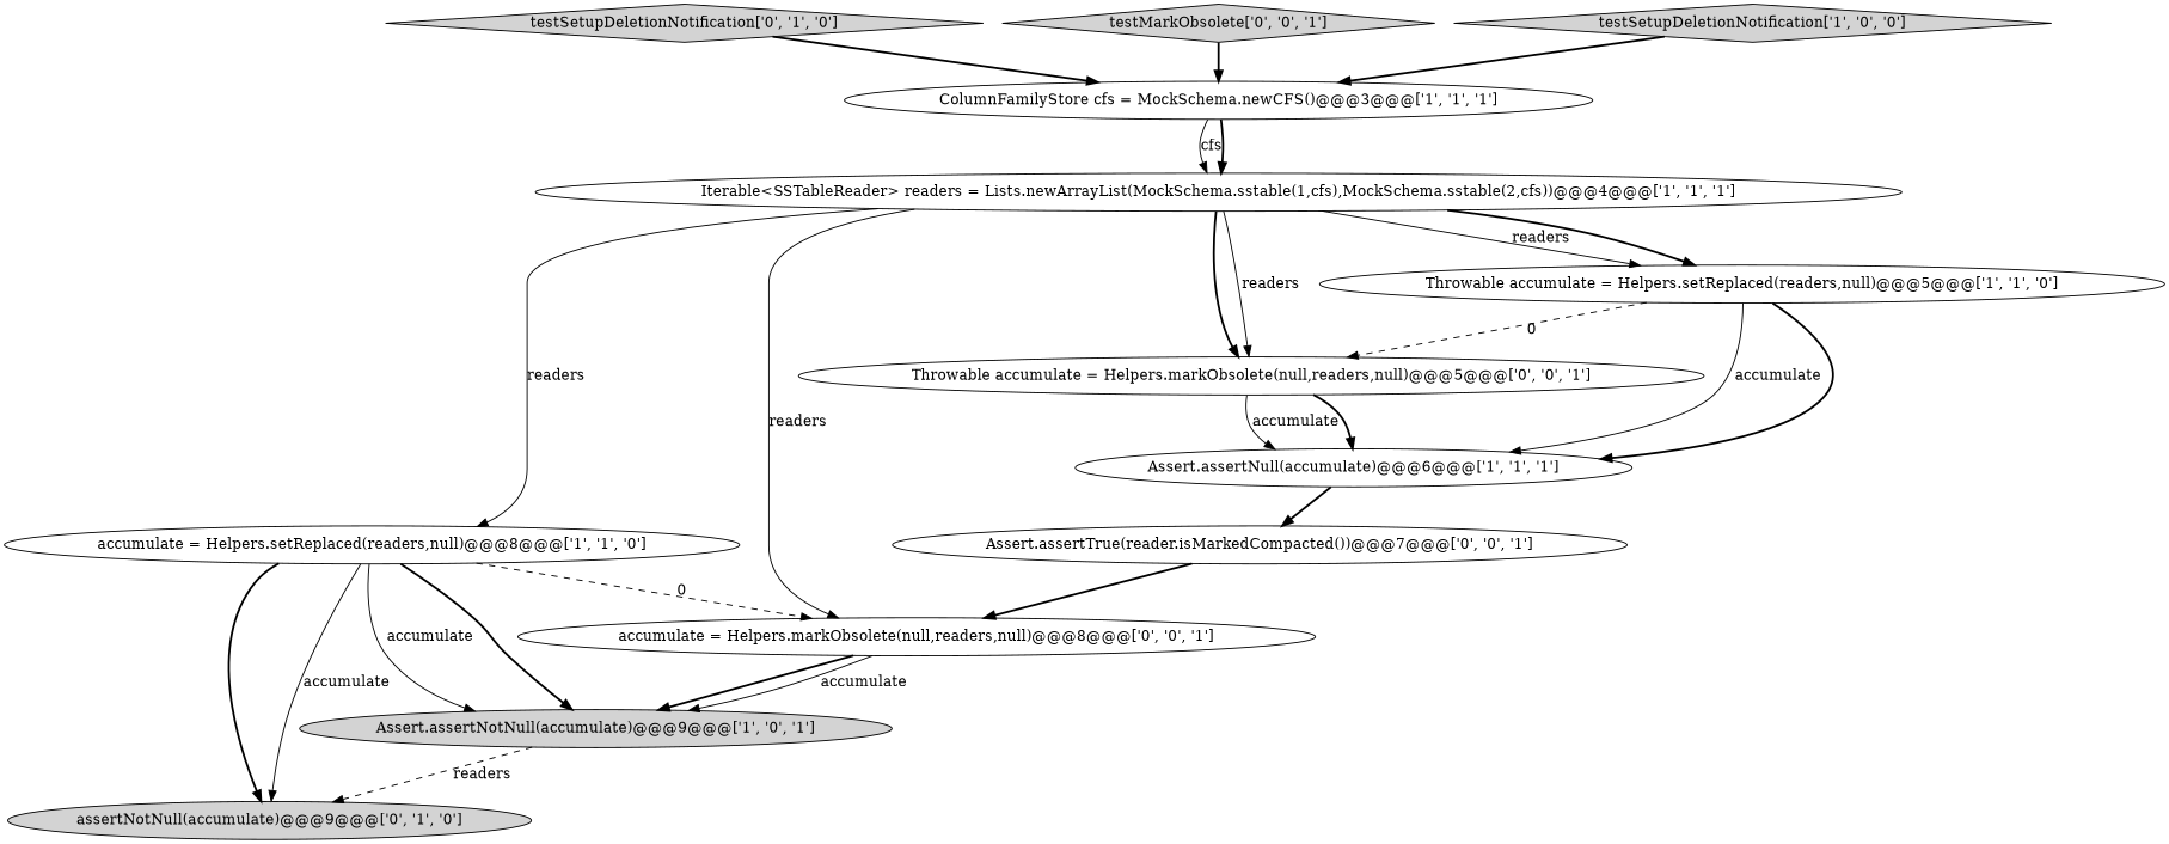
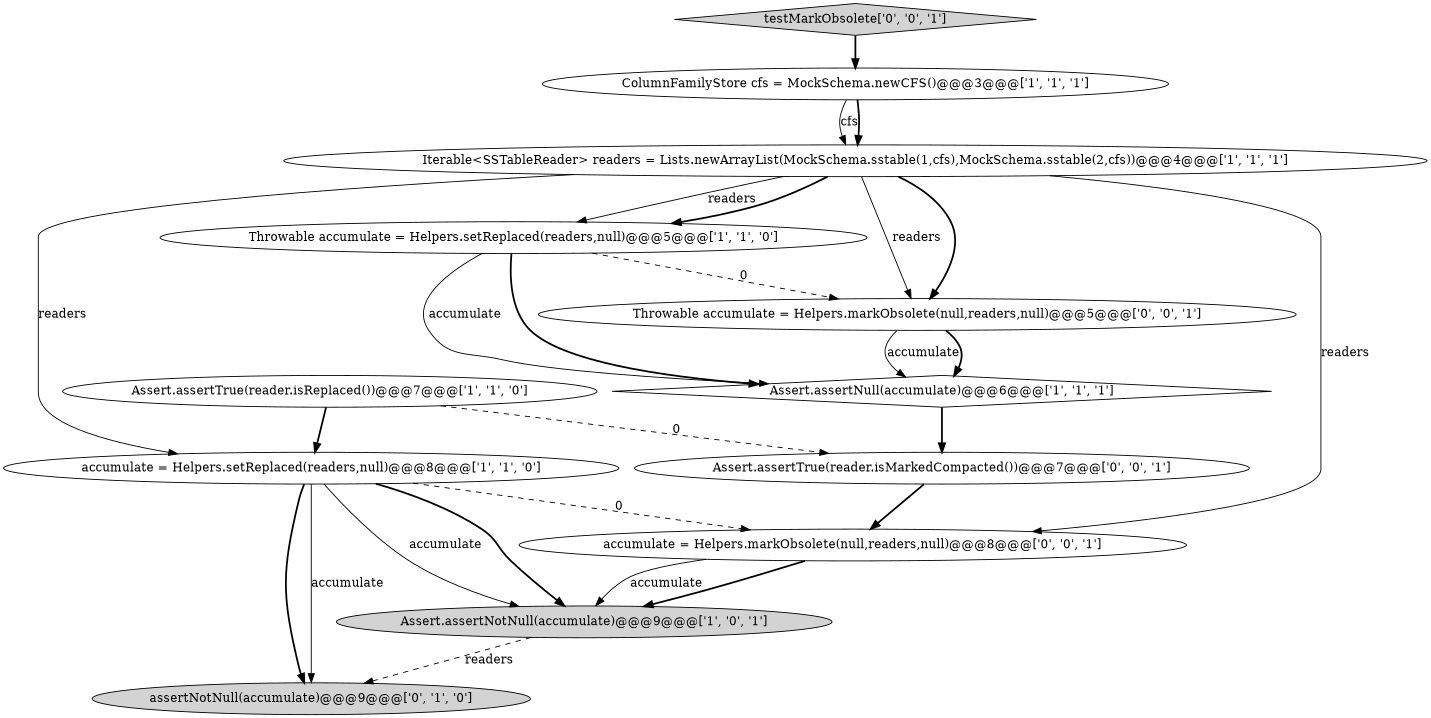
  digraph {
    node [fillcolor=white shape=ellipse style=filled]
    edge [style=bold]
    n1 [label="ColumnFamilyStore cfs = MockSchema.newCFS()@@@3@@@['1', '1', '1']"]
    n2 [label="Iterable<SSTableReader> readers = Lists.newArrayList(MockSchema.sstable(1,cfs),MockSchema.sstable(2,cfs))@@@4@@@['1', '1', '1']"]
    n3 [label="Throwable accumulate = Helpers.markObsolete(null,readers,null)@@@5@@@['0', '0', '1']"]
    n4 [label="accumulate = Helpers.setReplaced(readers,null)@@@8@@@['1', '1', '0']"]
    n5 [label="Throwable accumulate = Helpers.setReplaced(readers,null)@@@5@@@['1', '1', '0']"]
    n6 [label="accumulate = Helpers.markObsolete(null,readers,null)@@@8@@@['0', '0', '1']"]
    n7 [fillcolor=lightgray label="Assert.assertNotNull(accumulate)@@@9@@@['1', '0', '1']"]
    n8 [fillcolor=lightgray label="assertNotNull(accumulate)@@@9@@@['0', '1', '0']"]
-   n9 [label="Assert.assertNull(accumulate)@@@6@@@['1', '1', '1']"]
+   n9 [label="Assert.assertNull(accumulate)@@@6@@@['1', '1', '1']" shape=diamond]
    n10 [label="Assert.assertTrue(reader.isMarkedCompacted())@@@7@@@['0', '0', '1']"]
-   n12 [fillcolor=lightgray label="testSetupDeletionNotification['0', '1', '0']" shape=diamond]
+   n11 [label="Assert.assertTrue(reader.isReplaced())@@@7@@@['1', '1', '0']"]
    n13 [fillcolor=lightgray label="testMarkObsolete['0', '0', '1']" shape=diamond]
-   n14 [fillcolor=lightgray label="testSetupDeletionNotification['1', '0', '0']" shape=diamond]
    n1 -> n2 [label=cfs style=solid]
    n1 -> n2
    n2 -> n3
    n2 -> n3 [label=readers style=solid]
    n2 -> n4 [label=readers style=solid]
    n2 -> n5 [label=readers style=solid]
    n2 -> n5
    n2 -> n6 [label=readers style=solid]
    n3 -> n9 [label=accumulate style=solid]
    n3 -> n9
    n4 -> n6 [label=0 style=dashed]
    n4 -> n7 [label=accumulate style=solid]
    n4 -> n7
    n4 -> n8
    n4 -> n8 [label=accumulate style=solid]
    n5 -> n3 [label=0 style=dashed]
    n5 -> n9 [label=accumulate style=solid]
    n5 -> n9
    n6 -> n7
    n6 -> n7 [label=accumulate style=solid]
    n7 -> n8 [label=readers style=dashed]
    n9 -> n10
    n10 -> n6
-   n12 -> n1
+   n11 -> n4
+   n11 -> n10 [label=0 style=dashed]
    n13 -> n1
-   n14 -> n1
  }
